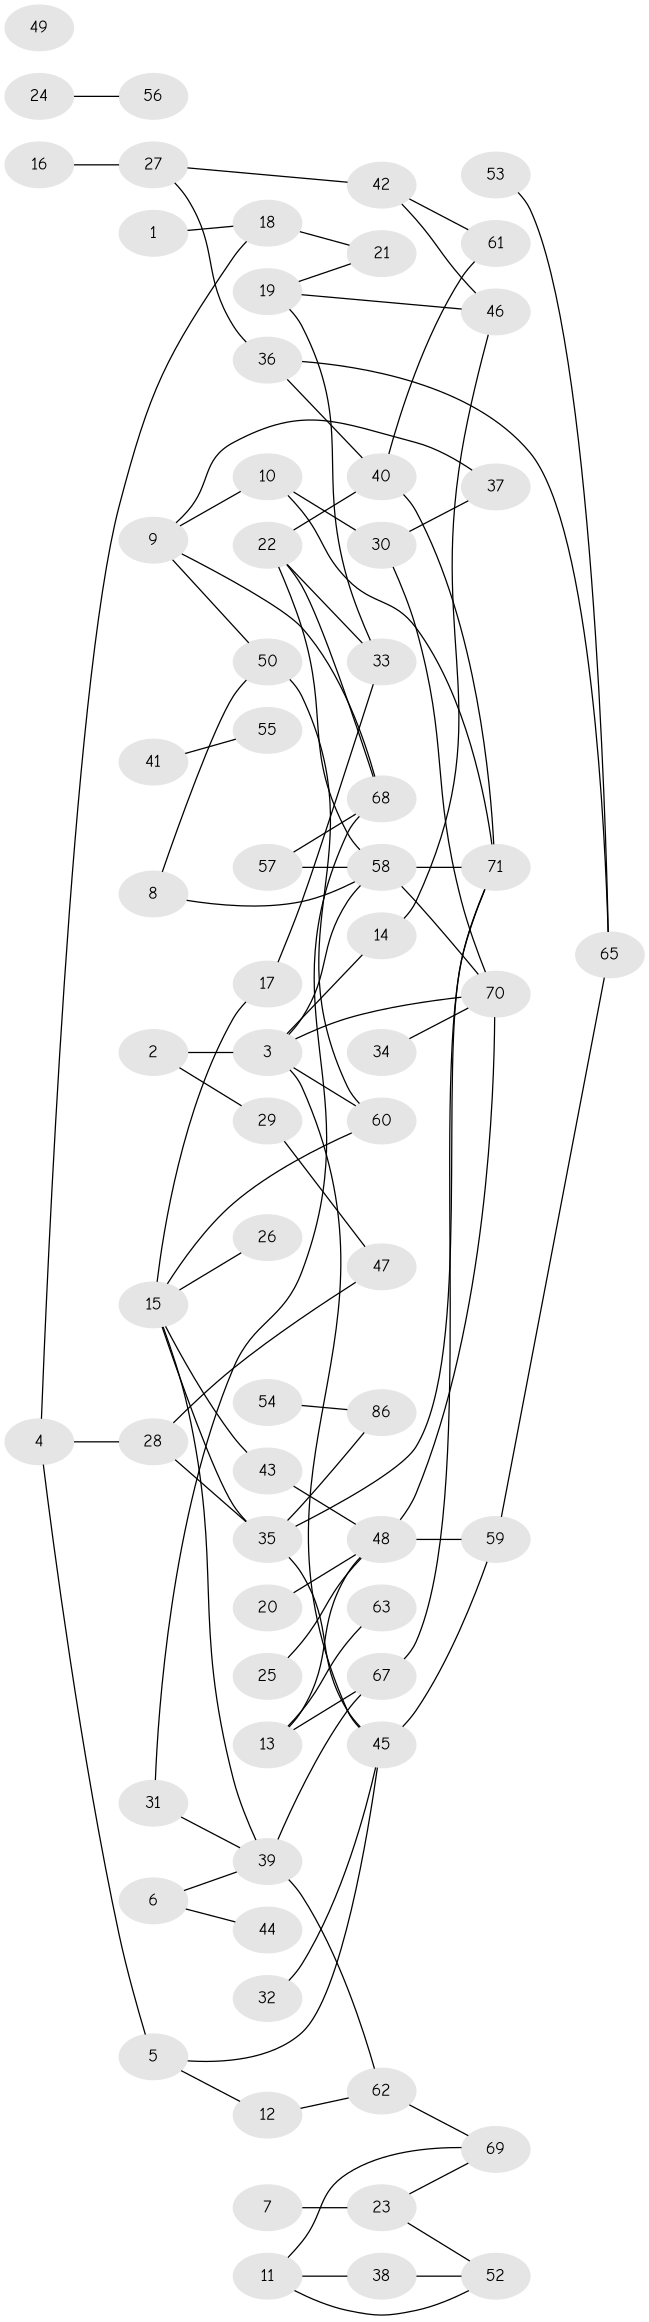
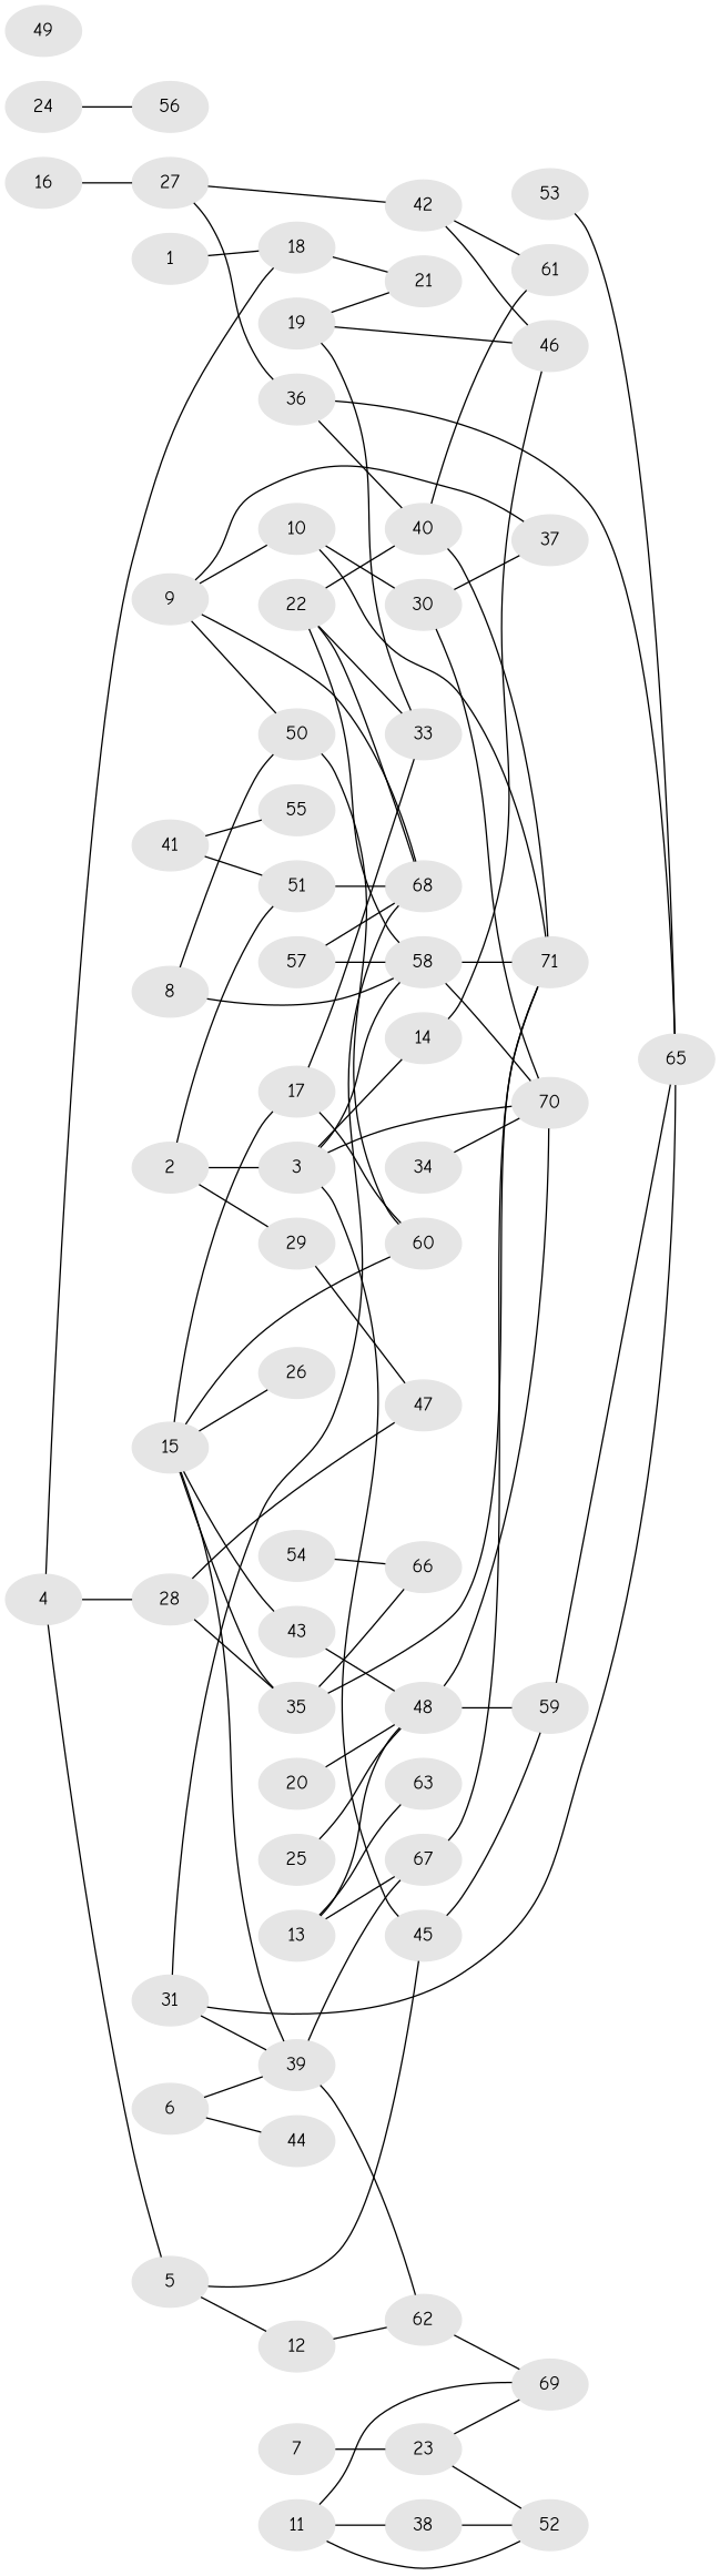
  graph {
    fontname="Comic Neue"
    rankdir=LR
    node [color=gray90 fontname="Comic Neue" style=filled]
    edge [fontname="Comic Neue"]
    1
    18
    21
    2
    3
    29
+   51
    14
    45
    58
    70
    47
    68
    46
    59
    71
    4
    5
    28
    12
    35
    62
    6
    39
    44
    67
    7
    23
    52
    69
    8
    50
    60
    9
    37
    10
    57
    30
    11
    38
    13
    48
    63
    15
    17
    26
    43
    33
-   66 [label=86]
+   66
    16
    27
    36
    42
    19
    20
    22
    40
    61
    24
    56
    25
    65
    31
-   32
    34
    41
    55
    49
    53
    54
    1 -- 18
    18 -- 21
    2 -- 3
    2 -- 29
+   2 -- 51
    3 -- 14
    3 -- 45
    3 -- 58
    3 -- 70
    29 -- 47
+   51 -- 68
    14 -- 46
    45 -- 59
    58 -- 70
    58 -- 71
    59 -- 65
    4 -- 18
    4 -- 5
    4 -- 28
    5 -- 45
    5 -- 12
    28 -- 47
    28 -- 35
    12 -- 62
-   35 -- 45
    35 -- 71
    35 -- 66
    62 -- 69
    6 -- 39
    6 -- 44
    39 -- 62
    39 -- 67
    67 -- 71
    7 -- 23
    23 -- 52
    23 -- 69
    8 -- 58
    8 -- 50
    50 -- 60
    9 -- 68
    9 -- 50
    9 -- 37
    9 -- 10
    10 -- 71
    10 -- 30
    57 -- 58
    57 -- 68
    30 -- 70
    30 -- 37
    11 -- 52
    11 -- 69
    11 -- 38
    38 -- 52
    13 -- 67
    13 -- 48
    13 -- 63
    48 -- 70
    48 -- 59
    15 -- 35
    15 -- 39
    15 -- 60
    15 -- 17
    15 -- 26
    15 -- 43
-   3 -- 60
+   17 -- 60
    17 -- 33
    43 -- 48
    16 -- 27
    27 -- 36
    27 -- 42
    36 -- 40
    36 -- 65
    42 -- 46
    42 -- 61
    19 -- 21
    19 -- 46
    19 -- 33
    20 -- 48
    22 -- 58
    22 -- 68
    22 -- 33
    22 -- 40
    40 -- 71
    40 -- 61
    24 -- 56
    25 -- 48
    31 -- 68
    31 -- 39
-   32 -- 45
+   31 -- 65
    34 -- 70
+   41 -- 51
    41 -- 55
    53 -- 65
    54 -- 66
  }
